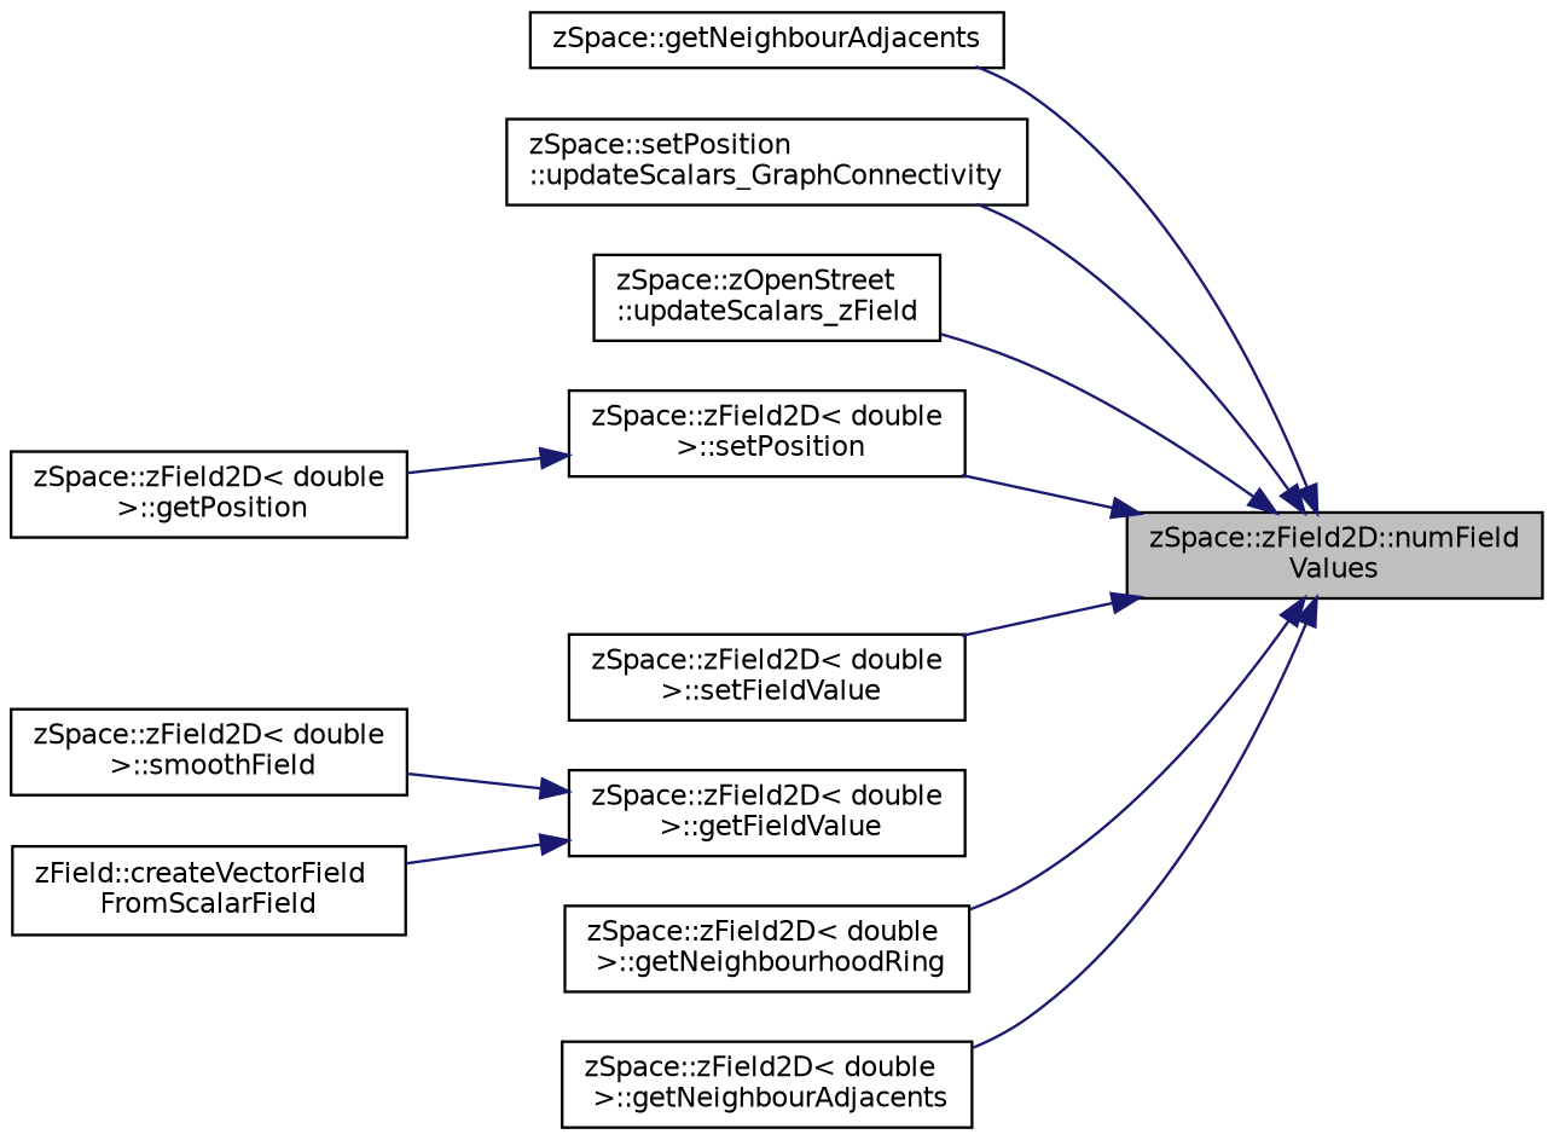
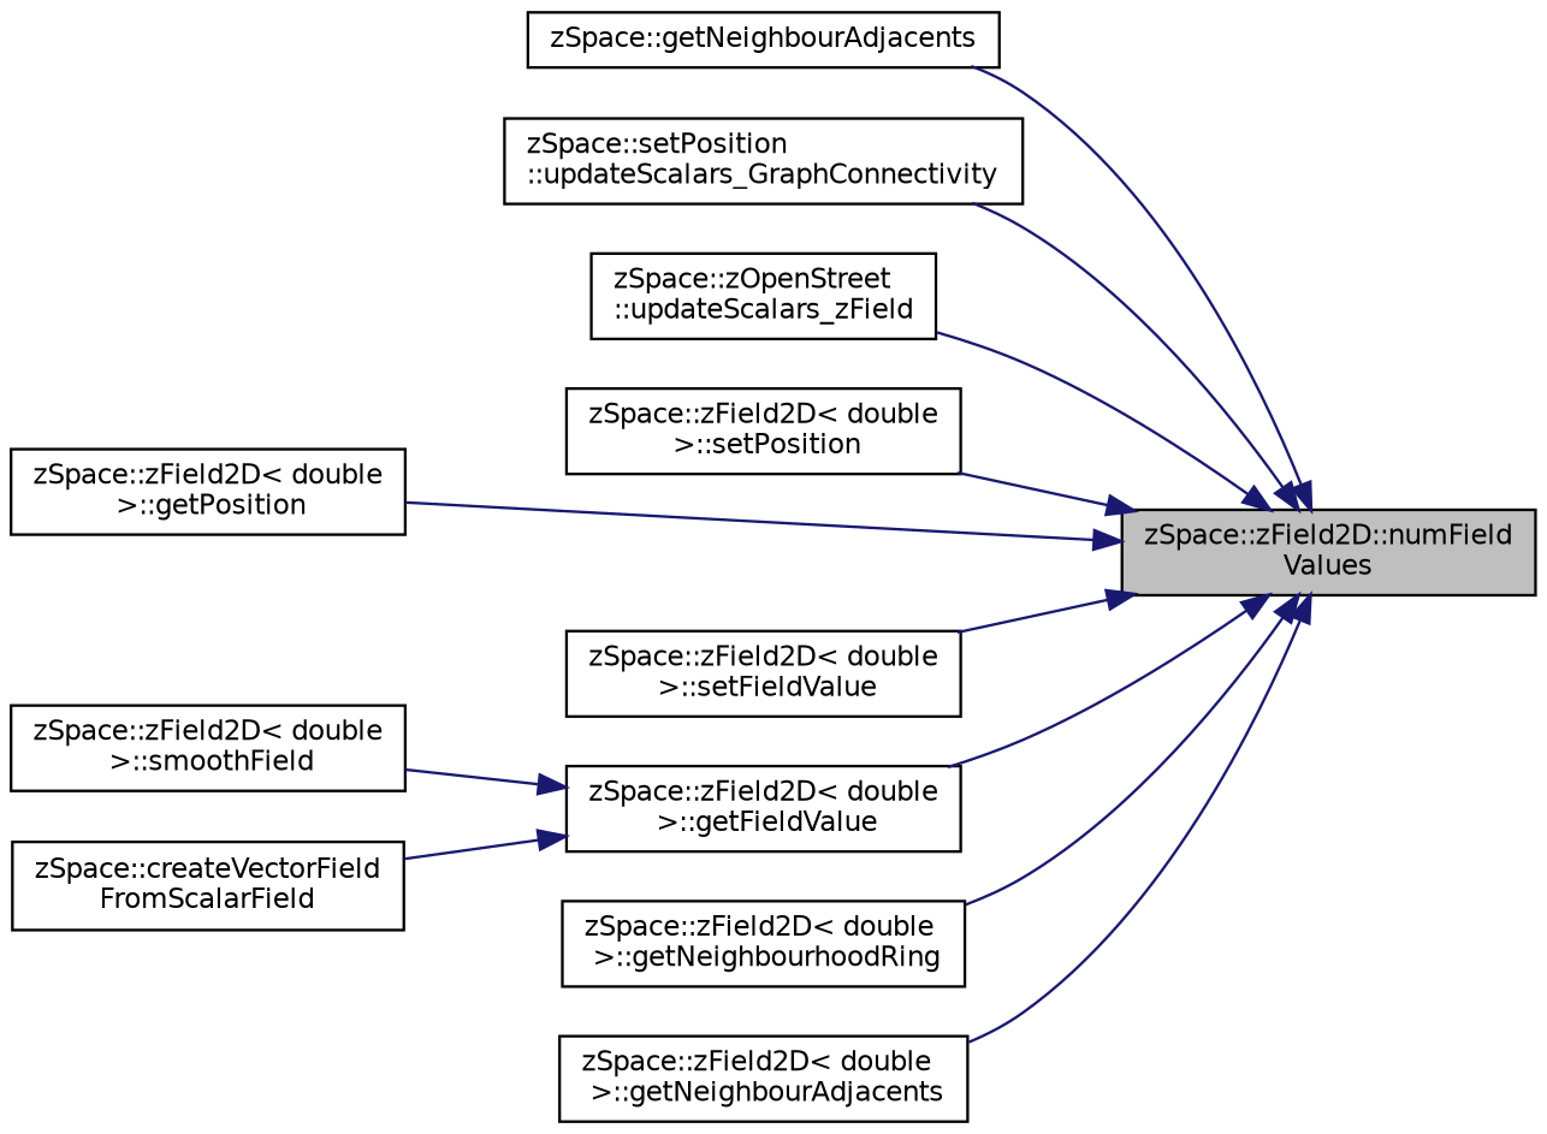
  digraph {
    rankdir=RL
    node [color=black fillcolor=white fontname=Helvetica fontsize=10 shape=record style=filled]
    edge [color=midnightblue dir=back fontname=Helvetica fontsize=10 labelfontname=Helvetica labelfontsize=10 style=solid]
    n1 [fillcolor=grey75 fontcolor=black height=0.2 label="zSpace::zField2D::numField\lValues" width=0.4]
    n2 [height=0.2 label="zSpace::getNeighbourAdjacents" width=0.4]
    n3 [height=0.2 label="zSpace::setPosition\l::updateScalars_GraphConnectivity" width=0.4]
    n4 [height=0.2 label="zSpace::zOpenStreet\l::updateScalars_zField" width=0.4]
    n5 [height=0.2 label="zSpace::zField2D\< double\l \>::setPosition" width=0.4]
    n6 [height=0.2 label="zSpace::zField2D\< double\l \>::getPosition" width=0.4]
    n7 [height=0.2 label="zSpace::zField2D\< double\l \>::setFieldValue" width=0.4]
    n8 [height=0.2 label="zSpace::zField2D\< double\l \>::getFieldValue" width=0.4]
    n9 [height=0.2 label="zSpace::zField2D\< double\l \>::getNeighbourhoodRing" width=0.4]
    n10 [height=0.2 label="zSpace::zField2D\< double\l \>::getNeighbourAdjacents" width=0.4]
    n11 [height=0.2 label="zSpace::zField2D\< double\l \>::smoothField" width=0.4]
-   n12 [height=0.2 label="zField::createVectorField\lFromScalarField" width=0.4]
+   n12 [height=0.2 label="zSpace::createVectorField\lFromScalarField" width=0.4]
    n1 -> n2
    n1 -> n3
    n1 -> n4
    n1 -> n5
-   n5 -> n6
+   n1 -> n6
    n1 -> n7
+   n1 -> n8
    n1 -> n9
    n1 -> n10
    n8 -> n11
    n8 -> n12
  }
